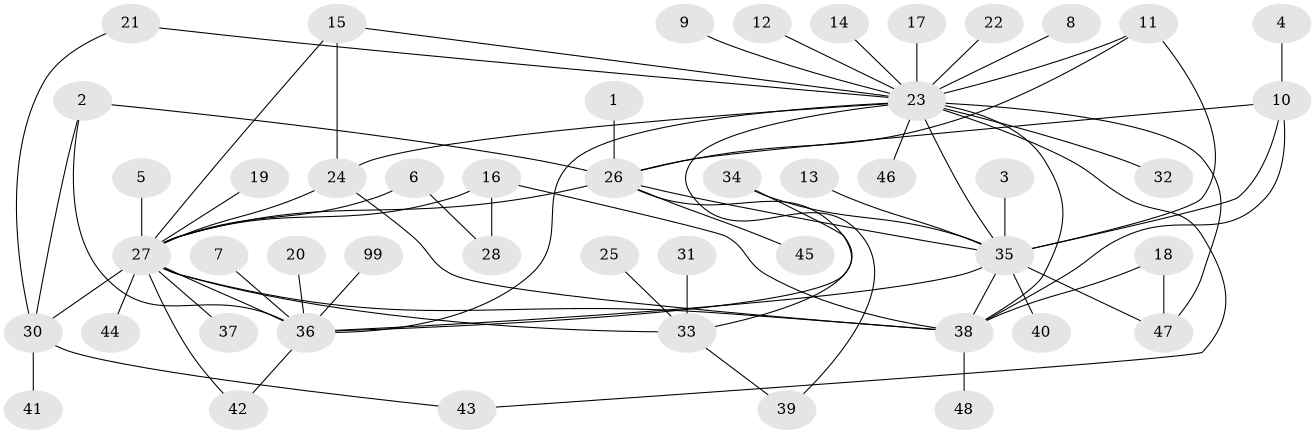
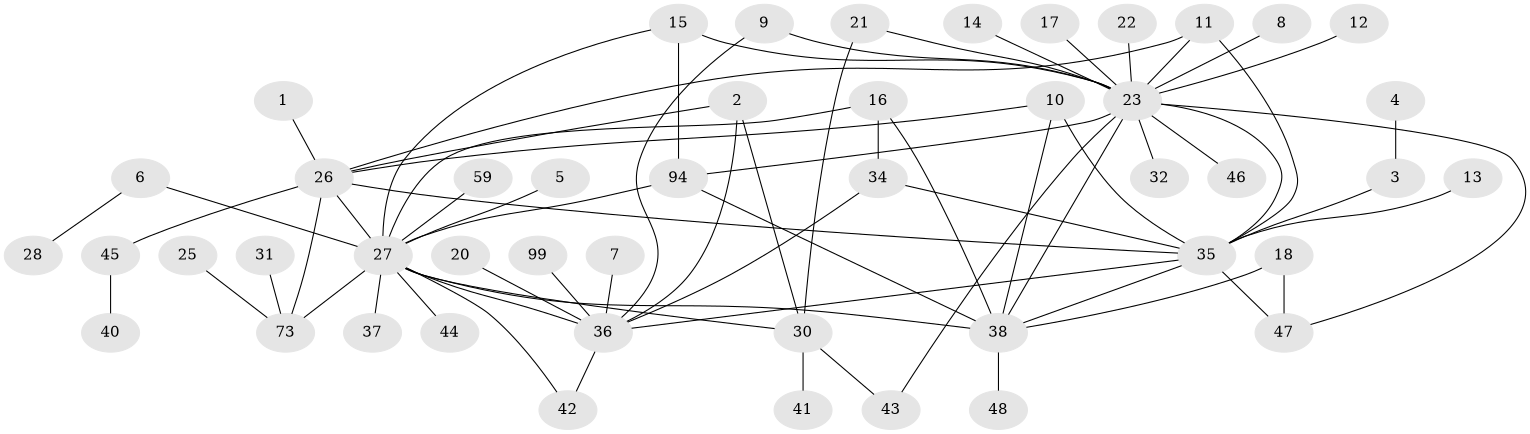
  graph {
    node [color=gray90 style=filled]
    edge [weight=1.0]
    1
    26
    35
    27
-   33
+   33 [label=73]
    45
    2
    30
    36
    43
    41
    42
    3
    38
    47
    40
    4
    10
    5
    37
    44
    6
    28
    7
    8
    23
-   24
+   24 [label=94]
    32
-   39
    46
    9
    48
    11
    12
    13
    14
    15
    16
    34
    17
    18
-   19
+   19 [label=59]
    20
    21
    22
    25
    n47 [label=99]
    31
    1 -- 26 [weight=2.0]
    26 -- 35
    26 -- 27
    26 -- 33
    26 -- 45
    35 -- 36
    35 -- 38
    35 -- 47
-   35 -- 40
+   45 -- 40
    27 -- 33
    27 -- 30
    27 -- 36 [weight=2.0]
    27 -- 42
    27 -- 38 [weight=2.0]
    27 -- 37
    27 -- 44
-   33 -- 39
    2 -- 26
    2 -- 30
    2 -- 36
    30 -- 43
    30 -- 41
    36 -- 42
    3 -- 35
    38 -- 48
-   4 -- 10
+   4 -- 3
    10 -- 26
    10 -- 35
    10 -- 38
    5 -- 27
    6 -- 27
    6 -- 28
    7 -- 36
    8 -- 23
    23 -- 35 [weight=2.0]
-   23 -- 36
+   9 -- 36
    23 -- 43
    23 -- 38
    23 -- 47
    23 -- 24
    23 -- 32
-   23 -- 39
    23 -- 46
    24 -- 27
    24 -- 38
    9 -- 23
    11 -- 26
    11 -- 35
    11 -- 23
    12 -- 23
    13 -- 35
    14 -- 23
    15 -- 27
    15 -- 23
    15 -- 24
    16 -- 27
    16 -- 38
-   16 -- 28
+   16 -- 34
    34 -- 35
    34 -- 36
    17 -- 23
    18 -- 38
    18 -- 47
    19 -- 27
    20 -- 36
    21 -- 30
    21 -- 23
    22 -- 23
    25 -- 33
    n47 -- 36
    31 -- 33
  }
